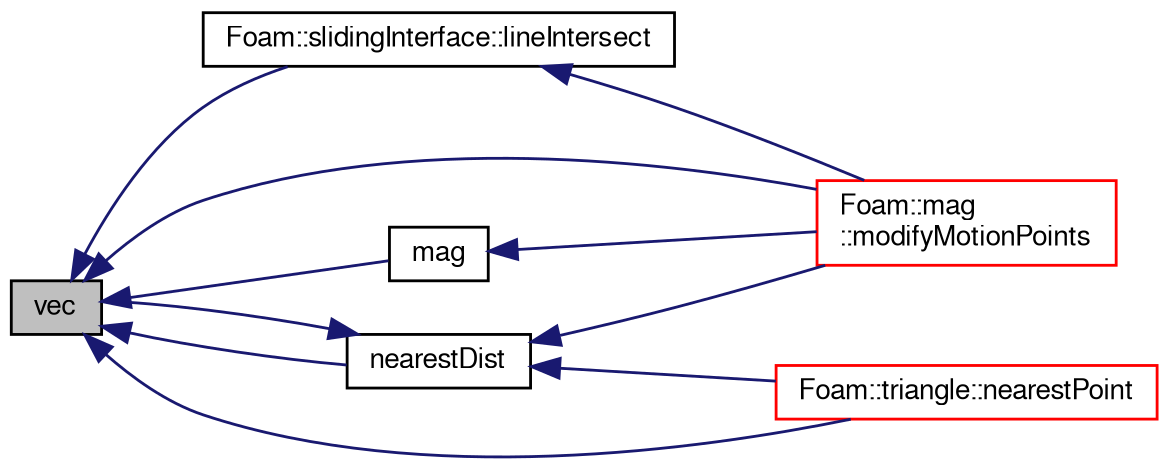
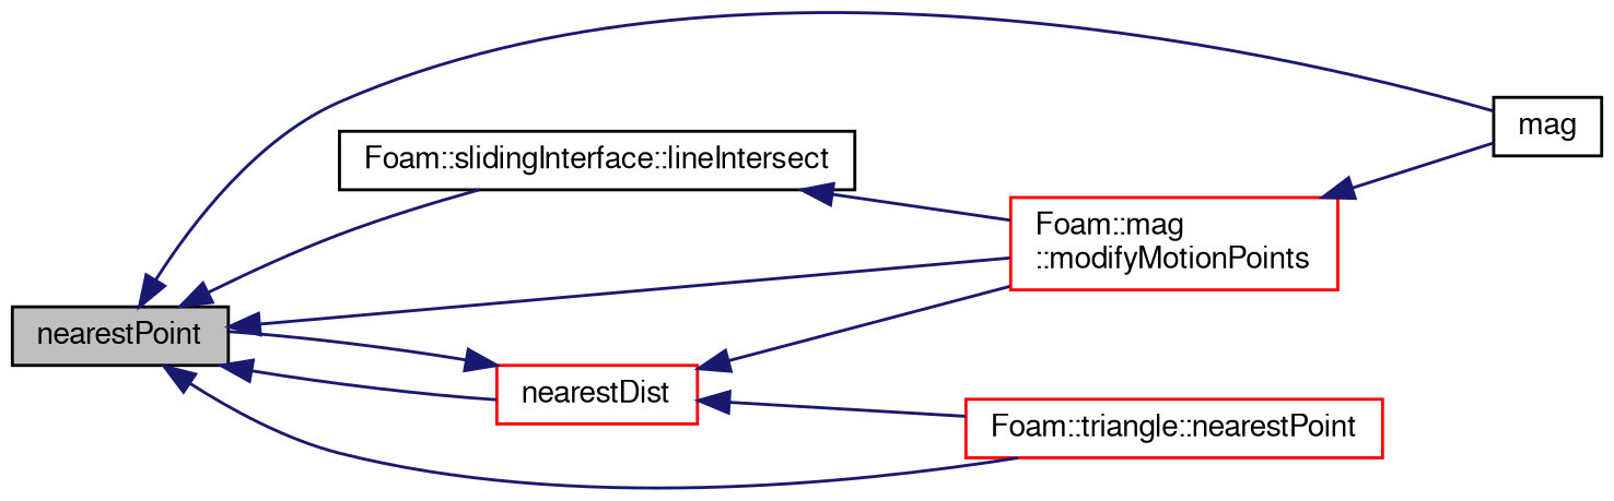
  digraph {
    rankdir=LR
    node [color=black fontname=FreeSans fontsize=10 shape=record]
    edge [color=midnightblue dir=back fontname=FreeSans fontsize=10 labelfontname=FreeSans labelfontsize=10 style=solid]
-   n1 [fillcolor=grey75 fontcolor=black height=0.2 label=vec style=filled width=0.4]
+   n1 [fillcolor=grey75 fontcolor=black height=0.2 label=nearestPoint style=filled width=0.4]
    n2 [height=0.2 label="Foam::slidingInterface::lineIntersect" width=0.4]
    n3 [color=red height=0.2 label="Foam::mag\l::modifyMotionPoints" width=0.4]
    n4 [height=0.2 label=mag width=0.4]
-   n5 [height=0.2 label=nearestDist width=0.4]
+   n5 [color=red height=0.2 label=nearestDist width=0.4]
    n6 [color=red height=0.2 label="Foam::triangle::nearestPoint" width=0.4]
    n1 -> n2
    n1 -> n3
    n1 -> n4
    n1 -> n5
    n1 -> n6
    n2 -> n3
-   n4 -> n3
+   n3 -> n4
    n5 -> n1
    n5 -> n3
    n5 -> n6
  }
